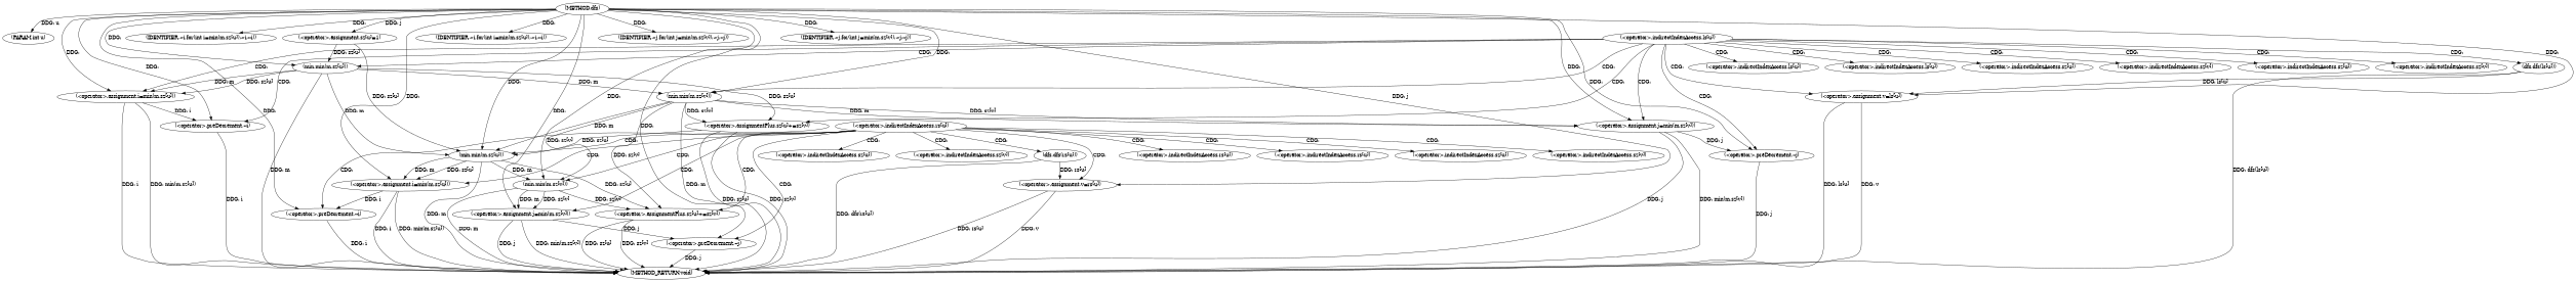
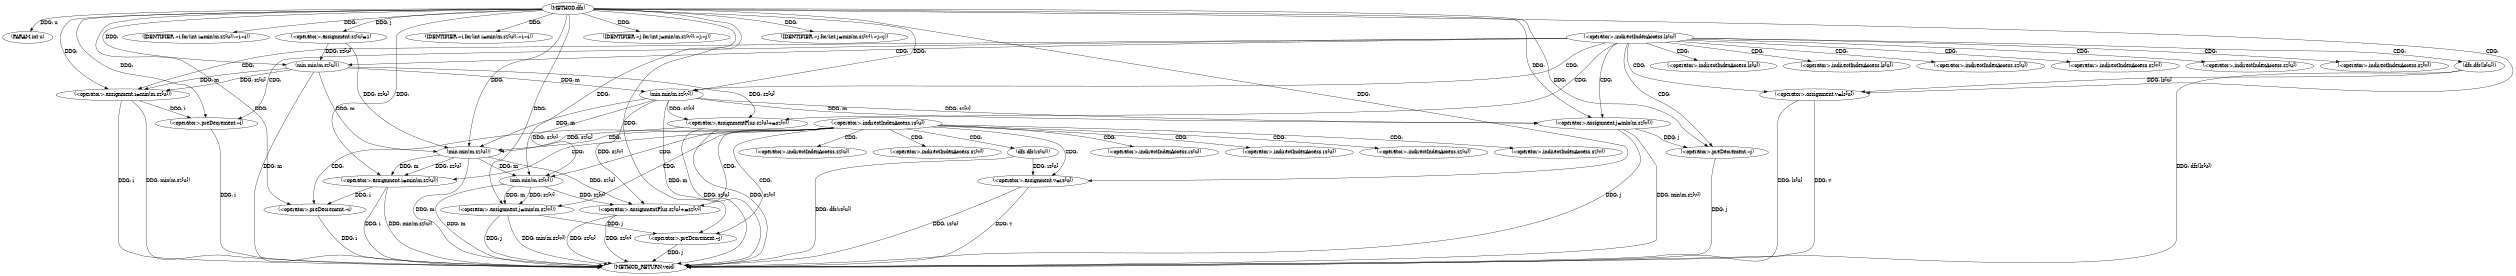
  digraph {
    n1 [label="(METHOD,dfs)"]
    n2 [label="(PARAM,int u)"]
    n3 [label="(<operator>.assignment,sz[u]=1)"]
    n4 [label="(<operator>.assignment,v=ls[u])"]
    n5 [label="(<operator>.assignment,v=rs[u])"]
    n6 [label="(<operator>.assignment,i=min(m,sz[u]))"]
    n7 [label="(IDENTIFIER,~i,for(int i=min(m,sz[u]);~i;--i))"]
    n8 [label="(<operator>.preDecrement,--i)"]
    n9 [label="(<operator>.assignment,i=min(m,sz[u]))"]
    n10 [label="(IDENTIFIER,~i,for(int i=min(m,sz[u]);~i;--i))"]
    n11 [label="(<operator>.preDecrement,--i)"]
    n12 [label="(<operator>.assignment,j=min(m,sz[v]))"]
    n13 [label="(IDENTIFIER,~j,for(int j=min(m,sz[v]);~j;--j))"]
    n14 [label="(<operator>.preDecrement,--j)"]
    n15 [label="(<operator>.assignment,j=min(m,sz[v]))"]
    n16 [label="(IDENTIFIER,~j,for(int j=min(m,sz[v]);~j;--j))"]
    n17 [label="(<operator>.preDecrement,--j)"]
    n18 [label="(min,min(m,sz[u]))"]
    n19 [label="(min,min(m,sz[u]))"]
    n20 [label="(min,min(m,sz[v]))"]
    n21 [label="(min,min(m,sz[v]))"]
    n22 [label="(METHOD_RETURN,void)"]
    n23 [label="(<operator>.assignmentPlus,sz[u]+=sz[v])"]
    n24 [label="(<operator>.assignmentPlus,sz[u]+=sz[v])"]
    n25 [label="(dfs,dfs(ls[u]))"]
    n26 [label="(dfs,dfs(rs[u]))"]
    n27 [label="(<operator>.indirectIndexAccess,ls[u])"]
    n28 [label="(<operator>.indirectIndexAccess,ls[u])"]
    n29 [label="(<operator>.indirectIndexAccess,ls[u])"]
    n30 [label="(<operator>.indirectIndexAccess,sz[u])"]
    n31 [label="(<operator>.indirectIndexAccess,sz[v])"]
    n32 [label="(<operator>.indirectIndexAccess,sz[u])"]
    n33 [label="(<operator>.indirectIndexAccess,sz[v])"]
    n34 [label="(<operator>.indirectIndexAccess,rs[u])"]
    n35 [label="(<operator>.indirectIndexAccess,rs[u])"]
    n36 [label="(<operator>.indirectIndexAccess,rs[u])"]
    n37 [label="(<operator>.indirectIndexAccess,sz[u])"]
    n38 [label="(<operator>.indirectIndexAccess,sz[v])"]
    n39 [label="(<operator>.indirectIndexAccess,sz[u])"]
    n40 [label="(<operator>.indirectIndexAccess,sz[v])"]
    n1 -> n2 [label="DDG: u"]
    n1 -> n3 [label="DDG: j"]
-   n1 -> n4 [label="DDG: "]
-   n1 -> n5 [label="DDG: j"]
+   n1 -> n4 [label="CDG: "]
+   n1 -> n5 [label="DDG: "]
    n1 -> n6 [label="DDG: "]
    n1 -> n7 [label="DDG: "]
    n1 -> n8 [label="DDG: "]
    n1 -> n9 [label="DDG: "]
    n1 -> n10 [label="DDG: "]
    n1 -> n11 [label="DDG: "]
    n1 -> n12 [label="DDG: "]
    n1 -> n13 [label="DDG: "]
    n1 -> n14 [label="DDG: "]
    n1 -> n15 [label="DDG: "]
    n1 -> n16 [label="DDG: "]
    n1 -> n17 [label="DDG: "]
    n1 -> n18 [label="DDG: "]
    n1 -> n19 [label="DDG: "]
    n1 -> n20 [label="DDG: "]
    n1 -> n21 [label="DDG: "]
    n3 -> n18 [label="DDG: sz[u]"]
    n3 -> n19 [label="DDG: sz[u]"]
    n4 -> n22 [label="DDG: v"]
    n4 -> n22 [label="DDG: ls[u]"]
    n5 -> n22 [label="DDG: v"]
    n5 -> n22 [label="DDG: rs[u]"]
    n6 -> n8 [label="DDG: i"]
    n6 -> n22 [label="DDG: i"]
    n6 -> n22 [label="DDG: min(m,sz[u])"]
    n8 -> n22 [label="DDG: i"]
    n9 -> n11 [label="DDG: i"]
    n9 -> n22 [label="DDG: i"]
    n9 -> n22 [label="DDG: min(m,sz[u])"]
    n11 -> n22 [label="DDG: i"]
    n12 -> n14 [label="DDG: j"]
    n12 -> n22 [label="DDG: j"]
    n12 -> n22 [label="DDG: min(m,sz[v])"]
    n14 -> n22 [label="DDG: j"]
    n15 -> n17 [label="DDG: j"]
    n15 -> n22 [label="DDG: j"]
    n15 -> n22 [label="DDG: min(m,sz[v])"]
    n17 -> n22 [label="DDG: j"]
    n18 -> n6 [label="DDG: m"]
    n18 -> n6 [label="DDG: sz[u]"]
    n18 -> n19 [label="DDG: m"]
    n18 -> n20 [label="DDG: m"]
    n18 -> n22 [label="DDG: m"]
    n18 -> n23 [label="DDG: sz[u]"]
    n19 -> n9 [label="DDG: m"]
    n19 -> n9 [label="DDG: sz[u]"]
    n19 -> n21 [label="DDG: m"]
    n19 -> n22 [label="DDG: m"]
    n19 -> n24 [label="DDG: sz[u]"]
    n20 -> n12 [label="DDG: sz[v]"]
    n20 -> n12 [label="DDG: m"]
    n20 -> n19 [label="DDG: m"]
    n20 -> n21 [label="DDG: sz[v]"]
    n20 -> n22 [label="DDG: m"]
    n20 -> n23 [label="DDG: sz[v]"]
    n20 -> n24 [label="DDG: sz[v]"]
    n21 -> n15 [label="DDG: sz[v]"]
    n21 -> n15 [label="DDG: m"]
    n21 -> n22 [label="DDG: m"]
    n21 -> n24 [label="DDG: sz[v]"]
    n23 -> n19 [label="DDG: sz[u]"]
    n23 -> n22 [label="DDG: sz[u]"]
    n23 -> n22 [label="DDG: sz[v]"]
    n24 -> n22 [label="DDG: sz[u]"]
    n24 -> n22 [label="DDG: sz[v]"]
    n25 -> n4 [label="DDG: ls[u]"]
    n25 -> n22 [label="DDG: dfs(ls[u])"]
    n26 -> n5 [label="DDG: rs[u]"]
    n26 -> n22 [label="DDG: dfs(rs[u])"]
    n27 -> n4 [label="CDG: "]
    n27 -> n6 [label="CDG: "]
    n27 -> n8 [label="CDG: "]
    n27 -> n12 [label="CDG: "]
    n27 -> n14 [label="CDG: "]
    n27 -> n18 [label="CDG: "]
    n27 -> n20 [label="CDG: "]
    n27 -> n23 [label="CDG: "]
    n27 -> n25 [label="CDG: "]
    n27 -> n28 [label="CDG: "]
    n27 -> n29 [label="CDG: "]
    n27 -> n30 [label="CDG: "]
    n27 -> n31 [label="CDG: "]
    n27 -> n32 [label="CDG: "]
    n27 -> n33 [label="CDG: "]
    n34 -> n5 [label="CDG: "]
    n34 -> n9 [label="CDG: "]
    n34 -> n11 [label="CDG: "]
    n34 -> n15 [label="CDG: "]
    n34 -> n17 [label="CDG: "]
    n34 -> n19 [label="CDG: "]
    n34 -> n21 [label="CDG: "]
    n34 -> n24 [label="CDG: "]
    n34 -> n26 [label="CDG: "]
    n34 -> n35 [label="CDG: "]
    n34 -> n36 [label="CDG: "]
    n34 -> n37 [label="CDG: "]
    n34 -> n38 [label="CDG: "]
    n34 -> n39 [label="CDG: "]
    n34 -> n40 [label="CDG: "]
  }
